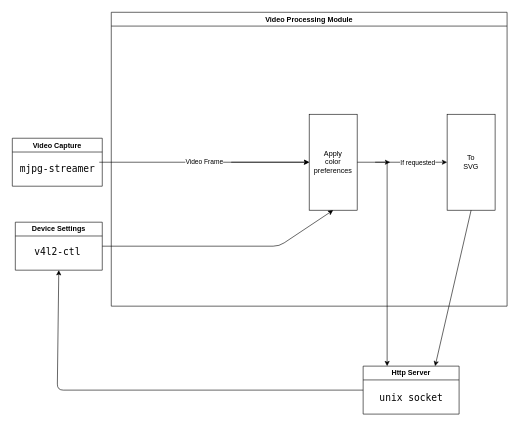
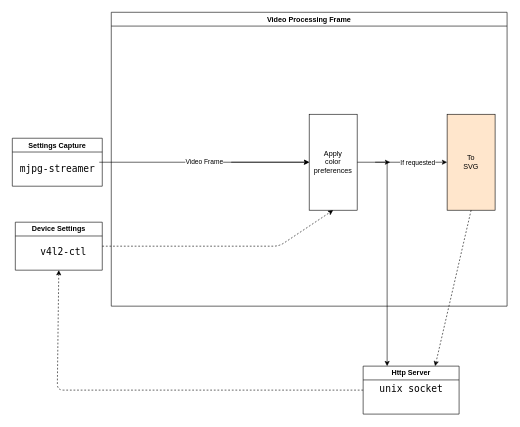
  <mxCell id="0" />
  <mxCell id="1" parent="0" />
  <mxCell id="2" value="" style="edgeStyle=none;html=1;fontColor=#000000;" parent="1" target="8" edge="1"><mxGeometry relative="1" as="geometry"><mxPoint x="385" y="270" as="sourcePoint" /></mxGeometry></mxCell>
  <mxCell id="3" style="edgeStyle=none;html=1;fontColor=#000000;entryX=0.25;entryY=0;entryDx=0;entryDy=0;" parent="1" target="17" edge="1"><mxGeometry relative="1" as="geometry"><Array as="points" /><mxPoint x="645" y="270" as="sourcePoint" /><mxPoint x="625" y="490" as="targetPoint" /></mxGeometry></mxCell>
  <mxCell id="4" style="edgeStyle=none;html=1;entryX=0;entryY=0.5;entryDx=0;entryDy=0;fontColor=#000000;exitX=1;exitY=0.5;exitDx=0;exitDy=0;" parent="1" target="10" edge="1"><mxGeometry relative="1" as="geometry"><mxPoint x="625" y="270" as="sourcePoint" /><Array as="points" /></mxGeometry></mxCell>
  <mxCell id="5" value="If requested" style="edgeLabel;html=1;align=center;verticalAlign=middle;resizable=0;points=[];fontColor=#000000;" parent="4" vertex="1" connectable="0"><mxGeometry x="-0.288" y="1" relative="1" as="geometry"><mxPoint x="27" y="1" as="offset" /></mxGeometry></mxCell>
  <mxCell id="6" value="Video Frame" style="endArrow=classic;html=1;fontColor=#000000;entryX=0;entryY=0.5;entryDx=0;entryDy=0;" parent="1" edge="1" target="8"><mxGeometry width="50" height="50" relative="1" as="geometry"><mxPoint x="165" y="270" as="sourcePoint" /><mxPoint x="305" y="270" as="targetPoint" /></mxGeometry></mxCell>
  <mxCell id="7" value="" style="edgeStyle=none;html=1;fontColor=#000000;" parent="1" source="8" edge="1"><mxGeometry relative="1" as="geometry"><mxPoint x="650" y="270" as="targetPoint" /></mxGeometry></mxCell>
  <mxCell id="8" value="Apply&lt;br&gt;color preferences" style="rounded=0;whiteSpace=wrap;html=1;comic=0;fontColor=#000000;" parent="1" vertex="1"><mxGeometry x="515" y="190" width="80" height="160" as="geometry" /></mxCell>
- <mxCell id="9" value="Video Processing Module" style="swimlane;whiteSpace=wrap;html=1;comic=0;fontColor=#000000;" parent="1" vertex="1"><mxGeometry x="185" y="20" width="660" height="490" as="geometry" /></mxCell>
- <mxCell id="10" value="To&lt;br&gt;SVG" style="rounded=0;whiteSpace=wrap;html=1;comic=0;fontColor=#000000;" parent="9" vertex="1"><mxGeometry x="560" y="170" width="80" height="160" as="geometry" /></mxCell>
- <mxCell id="11" value="Video Capture" style="swimlane;whiteSpace=wrap;html=1;comic=0;fontColor=#000000;" parent="1" vertex="1"><mxGeometry x="20" y="230" width="150" height="80" as="geometry" /></mxCell>
+ <mxCell id="9" value="Video Processing Frame" style="swimlane;whiteSpace=wrap;html=1;comic=0;fontColor=#000000;" parent="1" vertex="1"><mxGeometry x="185" y="20" width="660" height="490" as="geometry" /></mxCell>
+ <mxCell id="10" value="To&lt;br&gt;SVG" style="rounded=0;whiteSpace=wrap;html=1;comic=0;fontColor=#000000;fillColor=#ffe6cc;" parent="9" vertex="1"><mxGeometry x="560" y="170" width="80" height="160" as="geometry" /></mxCell>
+ <mxCell id="11" value="Settings Capture" style="swimlane;whiteSpace=wrap;html=1;comic=0;fontColor=#000000;" parent="1" vertex="1"><mxGeometry x="20" y="230" width="150" height="80" as="geometry" /></mxCell>
  <mxCell id="12" value="&lt;div style=&quot;font-family: &amp;quot;MesloLGS NF&amp;quot;, &amp;quot;Droid Sans Mono&amp;quot;, &amp;quot;monospace&amp;quot;, monospace; font-size: 16px; line-height: 22px;&quot;&gt;&lt;div style=&quot;line-height: 22px;&quot;&gt;mjpg-streamer&lt;/div&gt;&lt;/div&gt;" style="text;html=1;align=center;verticalAlign=middle;resizable=0;points=[];autosize=1;strokeColor=none;fillColor=none;fontColor=#000000;" parent="11" vertex="1"><mxGeometry y="30" width="150" height="40" as="geometry" /></mxCell>
- <mxCell id="13" style="edgeStyle=none;html=1;exitX=1;exitY=0.5;exitDx=0;exitDy=0;entryX=0.5;entryY=1;entryDx=0;entryDy=0;fontColor=#000000;" parent="1" source="14" target="8" edge="1"><mxGeometry relative="1" as="geometry"><Array as="points"><mxPoint x="465" y="410" /></Array></mxGeometry></mxCell>
+ <mxCell id="13" style="edgeStyle=none;html=1;exitX=1;exitY=0.5;exitDx=0;exitDy=0;entryX=0.5;entryY=1;entryDx=0;entryDy=0;fontColor=#000000;dashed=1;" parent="1" source="14" target="8" edge="1"><mxGeometry relative="1" as="geometry"><Array as="points"><mxPoint x="465" y="410" /></Array></mxGeometry></mxCell>
  <mxCell id="14" value="Device Settings" style="swimlane;whiteSpace=wrap;html=1;comic=0;fontColor=#000000;" parent="1" vertex="1"><mxGeometry x="25" y="370" width="145" height="80" as="geometry" /></mxCell>
- <mxCell id="15" value="&lt;div style=&quot;font-family: &amp;quot;MesloLGS NF&amp;quot;, &amp;quot;Droid Sans Mono&amp;quot;, &amp;quot;monospace&amp;quot;, monospace; font-size: 16px; line-height: 22px;&quot;&gt;&lt;div style=&quot;line-height: 22px;&quot;&gt;v4l2-ctl&lt;/div&gt;&lt;/div&gt;" style="text;html=1;align=center;verticalAlign=middle;resizable=0;points=[];autosize=1;strokeColor=none;fillColor=none;fontColor=#000000;" vertex="1" parent="14"><mxGeometry x="20" y="30" width="100" height="40" as="geometry" /></mxCell>
- <mxCell id="16" style="edgeStyle=none;html=1;exitX=0;exitY=0.5;exitDx=0;exitDy=0;entryX=0.5;entryY=1;entryDx=0;entryDy=0;fontColor=#000000;" parent="1" source="17" target="14" edge="1"><mxGeometry relative="1" as="geometry"><Array as="points"><mxPoint x="95" y="650" /></Array></mxGeometry></mxCell>
+ <mxCell id="15" value="&lt;div style=&quot;font-family: &amp;quot;MesloLGS NF&amp;quot;, &amp;quot;Droid Sans Mono&amp;quot;, &amp;quot;monospace&amp;quot;, monospace; font-size: 16px; line-height: 22px;&quot;&gt;&lt;div style=&quot;line-height: 22px;&quot;&gt;v4l2-ctl&lt;/div&gt;&lt;/div&gt;" style="text;html=1;align=center;verticalAlign=middle;resizable=0;points=[];autosize=1;strokeColor=none;fillColor=none;fontColor=#000000;" vertex="1" parent="14"><mxGeometry x="30" y="30" width="100" height="40" as="geometry" /></mxCell>
+ <mxCell id="16" style="edgeStyle=none;html=1;exitX=0;exitY=0.5;exitDx=0;exitDy=0;entryX=0.5;entryY=1;entryDx=0;entryDy=0;fontColor=#000000;dashed=1;" parent="1" source="17" target="14" edge="1"><mxGeometry relative="1" as="geometry"><Array as="points"><mxPoint x="95" y="650" /></Array></mxGeometry></mxCell>
  <mxCell id="17" value="Http Server" style="swimlane;whiteSpace=wrap;html=1;comic=0;fontColor=#000000;startSize=23;" parent="1" vertex="1"><mxGeometry x="605" y="610" width="160" height="80" as="geometry" /></mxCell>
- <mxCell id="18" value="&lt;div style=&quot;font-family: &amp;quot;MesloLGS NF&amp;quot;, &amp;quot;Droid Sans Mono&amp;quot;, &amp;quot;monospace&amp;quot;, monospace; font-size: 16px; line-height: 22px;&quot;&gt;&lt;div style=&quot;line-height: 22px;&quot;&gt;&lt;div style=&quot;line-height: 22px;&quot;&gt;unix socket&lt;/div&gt;&lt;/div&gt;&lt;/div&gt;" style="text;html=1;align=center;verticalAlign=middle;resizable=0;points=[];autosize=1;strokeColor=none;fillColor=none;fontColor=#000000;" parent="17" vertex="1"><mxGeometry x="15" y="33" width="130" height="40" as="geometry" /></mxCell>
- <mxCell id="19" style="edgeStyle=none;html=1;exitX=0.5;exitY=1;exitDx=0;exitDy=0;entryX=0.75;entryY=0;entryDx=0;entryDy=0;fontColor=#000000;" parent="1" source="10" target="17" edge="1"><mxGeometry relative="1" as="geometry"><mxPoint x="835" y="170" as="targetPoint" /></mxGeometry></mxCell>
+ <mxCell id="18" value="&lt;div style=&quot;font-family: &amp;quot;MesloLGS NF&amp;quot;, &amp;quot;Droid Sans Mono&amp;quot;, &amp;quot;monospace&amp;quot;, monospace; font-size: 16px; line-height: 22px;&quot;&gt;&lt;div style=&quot;line-height: 22px;&quot;&gt;&lt;div style=&quot;line-height: 22px;&quot;&gt;unix socket&lt;/div&gt;&lt;/div&gt;&lt;/div&gt;" style="text;html=1;align=center;verticalAlign=middle;resizable=0;points=[];autosize=1;strokeColor=none;fillColor=none;fontColor=#000000;" parent="17" vertex="1"><mxGeometry x="15" y="18" width="130" height="40" as="geometry" /></mxCell>
+ <mxCell id="19" style="edgeStyle=none;html=1;exitX=0.5;exitY=1;exitDx=0;exitDy=0;entryX=0.75;entryY=0;entryDx=0;entryDy=0;fontColor=#000000;dashed=1;" parent="1" source="10" target="17" edge="1"><mxGeometry relative="1" as="geometry"><mxPoint x="835" y="170" as="targetPoint" /></mxGeometry></mxCell>
